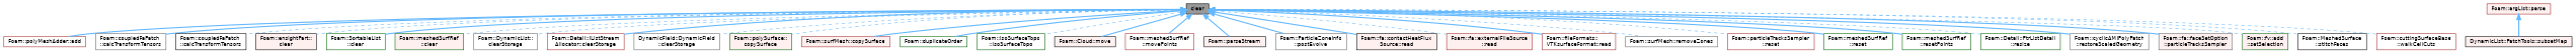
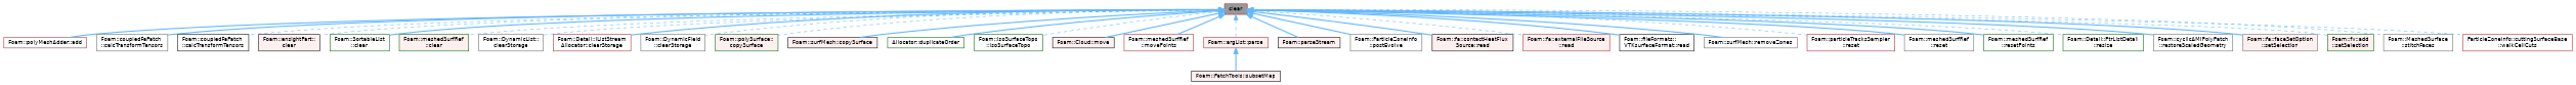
  digraph {
    rankdir=TB
    node [color=brown fillcolor=white fontname=Helvetica fontsize=10 shape=box style=filled]
    edge [color=steelblue1 dir=back fontname=Helvetica fontsize=10 labelfontname=Helvetica labelfontsize=10 style=bold]
-   n1 [color=black fillcolor=grey60 fontcolor=black height=0.2 label=clear width=0.4]
+   n1 [fillcolor=grey60 fontcolor=black height=0.2 label=clear width=0.4]
    n2 [height=0.2 label="Foam::polyMeshAdder::add" width=0.4]
    n3 [color=gray40 height=0.2 label="Foam::coupledFaPatch\l::calcTransformTensors" width=0.4]
    n4 [color=black height=0.2 label="Foam::coupledFaPatch\l::calcTransformTensors" width=0.4]
    n5 [color=black fillcolor="#FFF0F0" height=0.2 label="Foam::ensightPart::\lclear" width=0.4]
    n6 [color=darkgreen height=0.2 label="Foam::SortableList\l::clear" width=0.4]
    n7 [color=darkgreen fillcolor="#FFF0F0" height=0.2 label="Foam::meshedSurfRef\l::clear" width=0.4]
    n8 [color=gray40 height=0.2 label="Foam::DynamicList::\lclearStorage" width=0.4]
    n9 [height=0.2 label="Foam::Detail::IListStream\lAllocator::clearStorage" width=0.4]
-   n10 [color=gray40 height=0.2 label="DynamicField::DynamicField\l::clearStorage" width=0.4]
+   n10 [color=gray40 height=0.2 label="Foam::DynamicField\l::clearStorage" width=0.4]
    n11 [color=darkgreen fillcolor="#FFF0F0" height=0.2 label="Foam::polySurface::\lcopySurface" width=0.4]
-   n12 [fillcolor="#FFF0F0" height=0.2 label="Foam::surfMesh::copySurface" width=0.4]
-   n13 [color=darkgreen height=0.2 label="Foam::duplicateOrder" width=0.4]
+   n12 [color=black fillcolor="#FFF0F0" height=0.2 label="Foam::surfMesh::copySurface" width=0.4]
+   n13 [color=darkgreen height=0.2 label="Allocator::duplicateOrder" width=0.4]
    n14 [color=darkgreen height=0.2 label="Foam::isoSurfaceTopo\l::isoSurfaceTopo" width=0.4]
    n15 [color=black fillcolor="#FFF0F0" height=0.2 label="Foam::Cloud::move" width=0.4]
    n16 [height=0.2 label="Foam::meshedSurfRef\l::movePoints" width=0.4]
    n17 [fillcolor="#FFF0F0" height=0.2 label="Foam::argList::parse" width=0.4]
    n18 [color=black fillcolor="#FFF0F0" height=0.2 label="Foam::parseStream" width=0.4]
    n19 [color=gray40 height=0.2 label="Foam::ParticleZoneInfo\l::postEvolve" width=0.4]
    n20 [color=black fillcolor="#FFF0F0" height=0.2 label="Foam::fa::contactHeatFlux\lSource::read" width=0.4]
    n21 [fillcolor="#FFF0F0" height=0.2 label="Foam::fa::externalFileSource\l::read" width=0.4]
-   n22 [height=0.2 label="Foam::fileFormats::\lVTKsurfaceFormat::read" width=0.4]
+   n22 [color=black height=0.2 label="Foam::fileFormats::\lVTKsurfaceFormat::read" width=0.4]
    n23 [color=gray40 height=0.2 label="Foam::surfMesh::removeZones" width=0.4]
    n24 [height=0.2 label="Foam::particleTracksSampler\l::reset" width=0.4]
-   n25 [color=darkgreen height=0.2 label="Foam::meshedSurfRef\l::reset" width=0.4]
+   n25 [color=gray40 height=0.2 label="Foam::meshedSurfRef\l::reset" width=0.4]
    n26 [color=darkgreen height=0.2 label="Foam::meshedSurfRef\l::resetPoints" width=0.4]
    n27 [color=darkgreen height=0.2 label="Foam::Detail::PtrListDetail\l::resize" width=0.4]
    n28 [color=gray40 height=0.2 label="Foam::cyclicAMIPolyPatch\l::restoreScaledGeometry" width=0.4]
-   n29 [color=gray40 fillcolor="#FFF0F0" height=0.2 label="Foam::fa::faceSetOption\l::particleTracksSampler" width=0.4]
+   n29 [color=gray40 fillcolor="#FFF0F0" height=0.2 label="Foam::fa::faceSetOption\l::setSelection" width=0.4]
    n30 [color=darkgreen fillcolor="#FFF0F0" height=0.2 label="Foam::fv::add\l::setSelection" width=0.4]
-   n31 [color=black height=0.2 label="Foam::MeshedSurface\l::stitchFaces" width=0.4]
-   n32 [height=0.2 label="Foam::cuttingSurfaceBase\l::walkCellCuts" width=0.4]
-   n33 [color=black fillcolor="#FFF0F0" height=0.2 label="DynamicList::PatchTools::subsetMap" width=0.4]
+   n31 [color=gray40 height=0.2 label="Foam::MeshedSurface\l::stitchFaces" width=0.4]
+   n32 [height=0.2 label="ParticleZoneInfo::cuttingSurfaceBase\l::walkCellCuts" width=0.4]
+   n33 [color=black fillcolor="#FFF0F0" height=0.2 label="Foam::PatchTools::subsetMap" width=0.4]
    n1 -> n2
    n1 -> n3
    n1 -> n4 [style=dashed]
    n1 -> n5 [style=dashed]
    n1 -> n6
    n1 -> n7 [style=dashed]
    n1 -> n8 [style=dashed]
    n1 -> n9
    n1 -> n10 [style=dashed]
    n1 -> n11 [style=dashed]
    n1 -> n12
    n1 -> n13
    n1 -> n14 [style=dashed]
    n1 -> n15
    n1 -> n16
+   n1 -> n17 [style=dashed]
    n1 -> n18
    n1 -> n19
    n1 -> n20
    n1 -> n21 [style=dashed]
    n1 -> n22
-   n1 -> n23 [style=dashed]
+   n1 -> n23
    n1 -> n24 [style=dashed]
    n1 -> n25
    n1 -> n26
    n1 -> n27 [style=dashed]
    n1 -> n28
    n1 -> n29
    n1 -> n30 [style=dashed]
    n1 -> n31 [style=dashed]
    n1 -> n32 [style=dashed]
    n17 -> n33
  }
